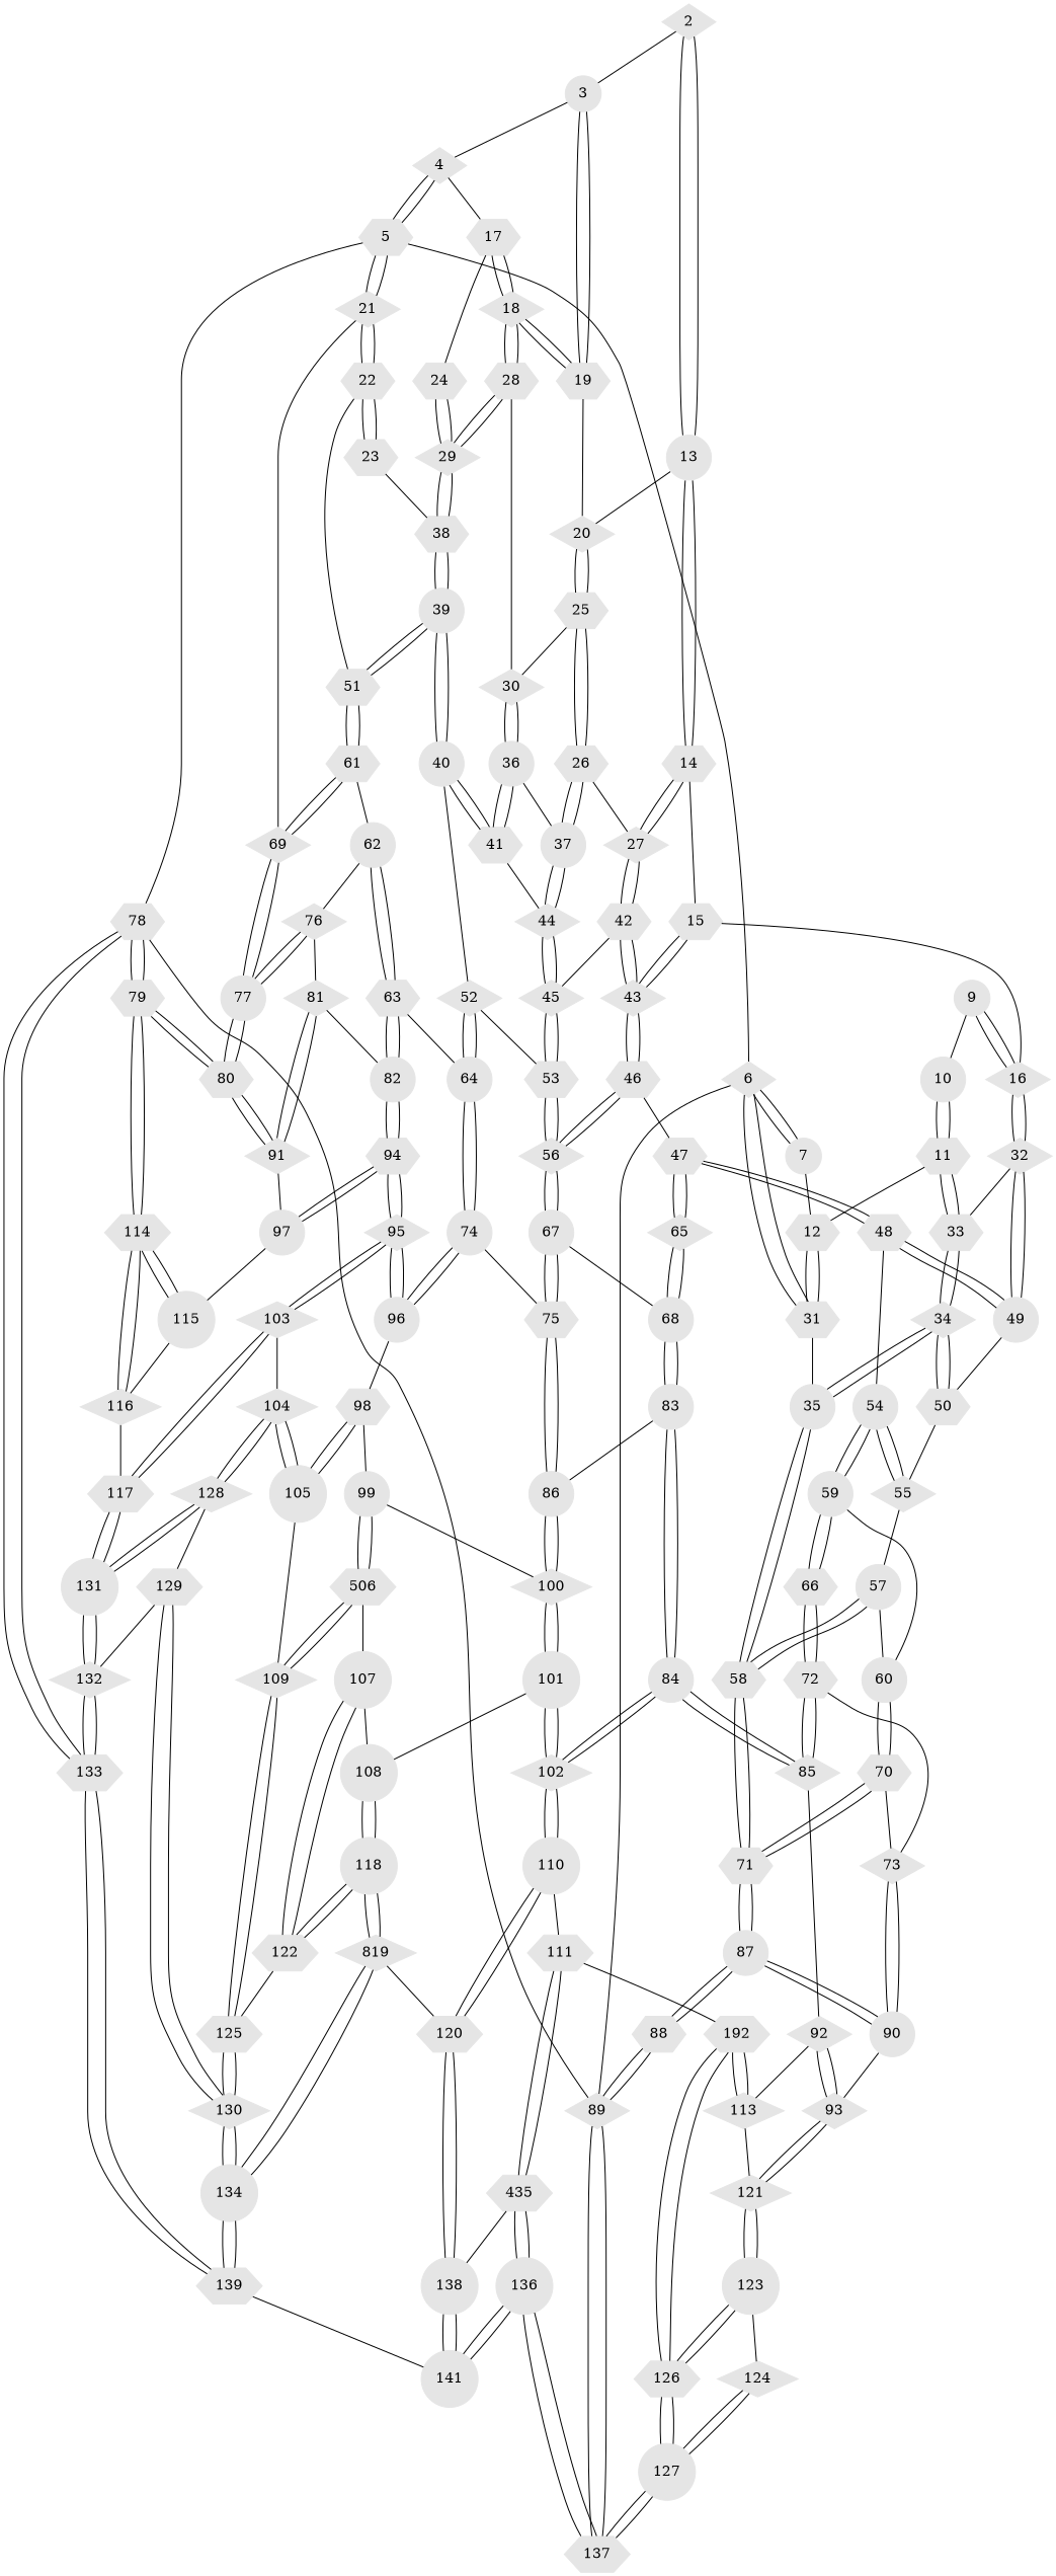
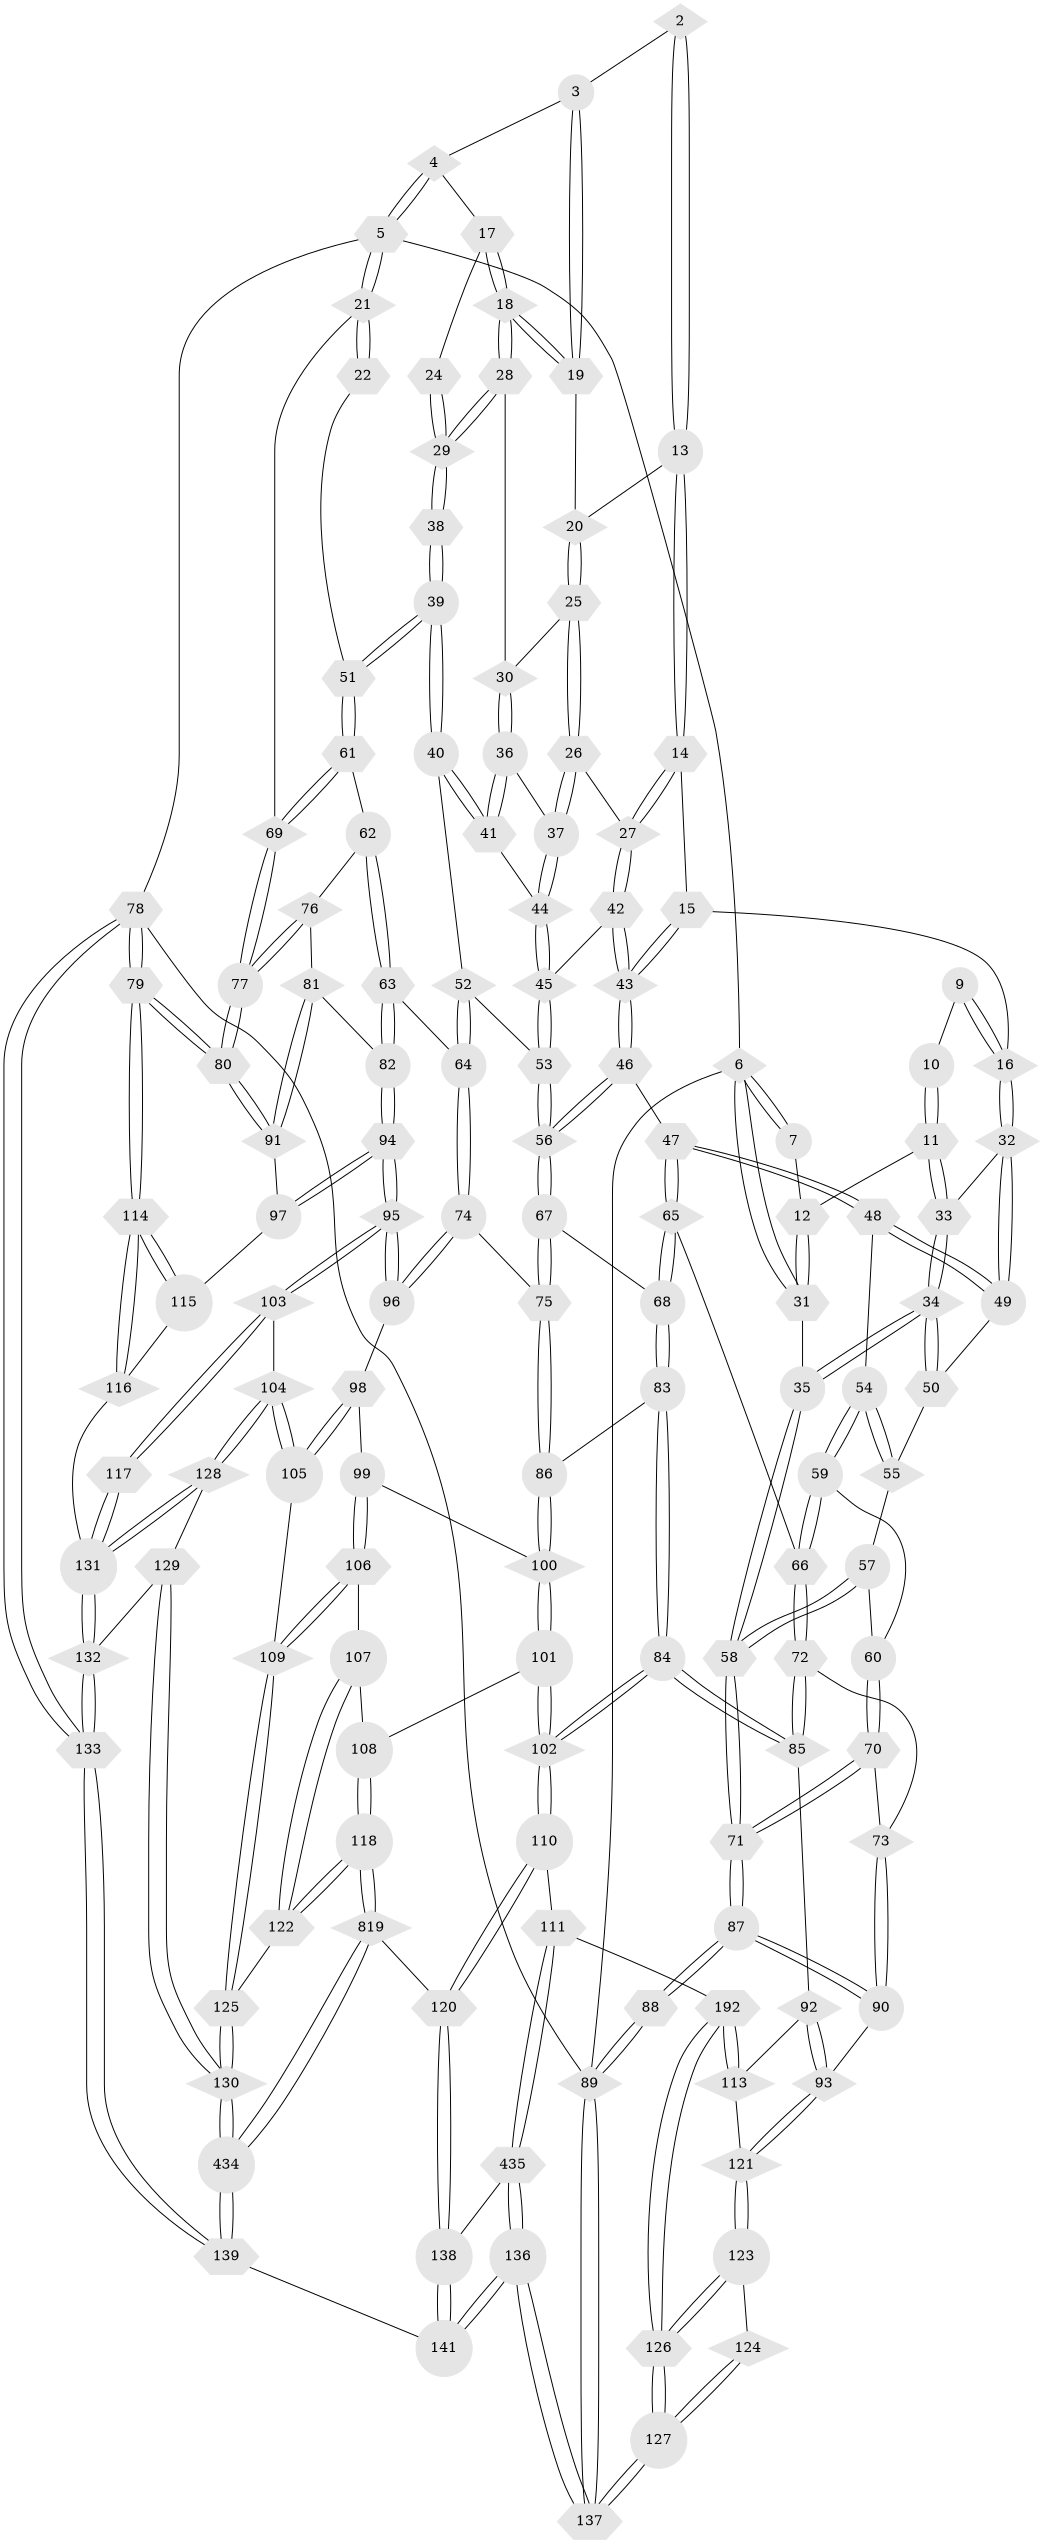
  graph {
    node [color=gray90 shape=hexagon style=filled]
    2 [shape=diamond]
    3 [shape=circle]
    13 [shape=circle]
    9 [shape=circle]
    10 [shape=circle]
    16 [shape=diamond]
    4 [shape=diamond]
    19
    14
    20 [shape=diamond]
    5
    17
    6 [shape=diamond]
    21 [shape=diamond]
    78
    18 [shape=diamond]
    24
    7 [shape=circle]
    31
    89 [shape=diamond]
    22
    69 [shape=diamond]
    79
    133
    12
    35 [shape=circle]
    137
    11
    32 [shape=diamond]
    33
    34 [shape=diamond]
    15
    27 [shape=diamond]
    25
    43 [shape=diamond]
    42
    46
    49 [shape=circle]
    28
    29 [shape=diamond]
    30 [shape=diamond]
    26
-   23
    51
    77 [shape=circle]
    38
    61
    39 [shape=circle]
    37 [shape=circle]
    36 [shape=circle]
    44 [shape=diamond]
    45 [shape=diamond]
    41
    58
    50
    55 [shape=diamond]
    71
    40 [shape=circle]
    52 [shape=diamond]
    53
    64 [shape=circle]
    47
    56 [shape=diamond]
    48
    65 [shape=diamond]
    67 [shape=circle]
    54 [shape=circle]
    66
    68 [shape=circle]
    59 [shape=circle]
    57 [shape=circle]
    62 [shape=circle]
    74 [shape=circle]
    60 [shape=circle]
    75
    70
    87 [shape=circle]
    72
    73 [shape=diamond]
    63
    76 [shape=diamond]
    82 [shape=circle]
    81 [shape=diamond]
    94
    96 [shape=circle]
    83 [shape=circle]
    85 [shape=diamond]
    86 [shape=circle]
    84 [shape=circle]
    80
    90 [shape=circle]
    88
    92 [shape=diamond]
    93 [shape=diamond]
    98
    100 [shape=diamond]
    91 [shape=diamond]
    114
    139
    115 [shape=circle]
    116 [shape=diamond]
    97 [shape=circle]
    95 [shape=diamond]
    102 [shape=diamond]
    110 [shape=circle]
    113 [shape=diamond]
    101 [shape=circle]
    124 [shape=diamond]
    127 [shape=circle]
    121 [shape=diamond]
    123 [shape=circle]
    103 [shape=diamond]
    104 [shape=diamond]
    117
    99 [shape=circle]
    105 [shape=circle]
-   106 [label=506]
+   106
    109 [shape=diamond]
    107 [shape=circle]
    108 [shape=circle]
    118 [shape=circle]
    111
    120
    128 [shape=diamond]
    131 [shape=circle]
    129
    125
    122
    n129 [label=819 shape=diamond]
    130 [shape=diamond]
    n131 [label=192]
    n132 [label=435]
    138 [shape=circle]
    126
    136 [shape=circle]
    132 [shape=diamond]
-   134 [shape=circle]
+   134 [shape=circle label=434]
    n138 [label=141 shape=circle]
    2 -- 3
    2 -- 13
    2 -- 13
    3 -- 4
    3 -- 19
    3 -- 19
    13 -- 14
    13 -- 14
    13 -- 20
    9 -- 10
    9 -- 16
    9 -- 16
    10 -- 11
    10 -- 11
    16 -- 32
    16 -- 32
    4 -- 5
    4 -- 5
    4 -- 17
    19 -- 20
    14 -- 15
    14 -- 27
    14 -- 27
    20 -- 25
    20 -- 25
    5 -- 6
    5 -- 21
    5 -- 21
    5 -- 78
    17 -- 18
    17 -- 18
    17 -- 24
    6 -- 7
    6 -- 7
    6 -- 31
    6 -- 31
    6 -- 89
    21 -- 22
    21 -- 22
    21 -- 69
    78 -- 89
    78 -- 79
    78 -- 79
    78 -- 133
    78 -- 133
    18 -- 19
    18 -- 19
    18 -- 28
    18 -- 28
    24 -- 29
    24 -- 29
    7 -- 12
    31 -- 35
    89 -- 137
    89 -- 137
-   22 -- 23
-   22 -- 23
    22 -- 51
    69 -- 77
    69 -- 77
    79 -- 80
    79 -- 80
    79 -- 114
    79 -- 114
    133 -- 139
    133 -- 139
    12 -- 31
    12 -- 31
    35 -- 58
    35 -- 58
    11 -- 12
    11 -- 33
    11 -- 33
    32 -- 33
    32 -- 49
    32 -- 49
    33 -- 34
    33 -- 34
    34 -- 35
    34 -- 35
    34 -- 50
    34 -- 50
    15 -- 16
    15 -- 43
    15 -- 43
    27 -- 42
    27 -- 42
    25 -- 30
    25 -- 26
    25 -- 26
    43 -- 46
    43 -- 46
    42 -- 43
    42 -- 43
    42 -- 45
    46 -- 47
    46 -- 56
    46 -- 56
    49 -- 50
    28 -- 29
    28 -- 29
    28 -- 30
    29 -- 38
    29 -- 38
    30 -- 36
    30 -- 36
    26 -- 27
    26 -- 37
    26 -- 37
-   23 -- 38
    51 -- 61
    51 -- 61
    77 -- 80
    77 -- 80
    38 -- 39
    38 -- 39
    61 -- 69
    61 -- 69
    61 -- 62
    39 -- 51
    39 -- 51
    39 -- 40
    39 -- 40
    37 -- 44
    37 -- 44
    36 -- 37
    36 -- 41
    36 -- 41
    44 -- 45
    44 -- 45
    45 -- 53
    45 -- 53
    41 -- 44
    58 -- 71
    58 -- 71
    50 -- 55
    55 -- 57
    71 -- 87
    71 -- 87
    40 -- 41
    40 -- 41
    40 -- 52
    52 -- 53
    52 -- 64
    52 -- 64
    53 -- 56
    53 -- 56
    64 -- 74
    64 -- 74
    47 -- 48
    47 -- 48
    47 -- 65
    47 -- 65
    56 -- 67
    56 -- 67
    48 -- 49
    48 -- 49
    48 -- 54
+   65 -- 66
    65 -- 68
    65 -- 68
    67 -- 68
    67 -- 75
    67 -- 75
    54 -- 55
    54 -- 55
    54 -- 59
    54 -- 59
    66 -- 72
    66 -- 72
    68 -- 83
    68 -- 83
    59 -- 66
    59 -- 66
    59 -- 60
    57 -- 58
    57 -- 58
    57 -- 60
    62 -- 63
    62 -- 63
    62 -- 76
    74 -- 75
    74 -- 96
    74 -- 96
    60 -- 70
    60 -- 70
    75 -- 86
    75 -- 86
    70 -- 71
    70 -- 71
    70 -- 73
    87 -- 90
    87 -- 90
    87 -- 88
    87 -- 88
    72 -- 73
    72 -- 85
    72 -- 85
    73 -- 90
    73 -- 90
    63 -- 64
    63 -- 82
    63 -- 82
    76 -- 77
    76 -- 77
    76 -- 81
    82 -- 94
    82 -- 94
    81 -- 82
    81 -- 91
    81 -- 91
    94 -- 97
    94 -- 97
    94 -- 95
    94 -- 95
    96 -- 98
    83 -- 86
    83 -- 84
    83 -- 84
    85 -- 92
    86 -- 100
    86 -- 100
    84 -- 85
    84 -- 85
    84 -- 102
    84 -- 102
    80 -- 91
    80 -- 91
    90 -- 93
    88 -- 89
    88 -- 89
    92 -- 93
    92 -- 93
    92 -- 113
    93 -- 121
    93 -- 121
    98 -- 99
    98 -- 105
    98 -- 105
    100 -- 101
    100 -- 101
    91 -- 97
    114 -- 115
    114 -- 115
    114 -- 116
    114 -- 116
    139 -- n138
    115 -- 116
-   116 -- 117
+   116 -- 131
    97 -- 115
    95 -- 96
    95 -- 96
    95 -- 103
    95 -- 103
    102 -- 110
    102 -- 110
    110 -- 111
    110 -- 120
    110 -- 120
    113 -- 121
    101 -- 102
    101 -- 102
    101 -- 108
    124 -- 127
    124 -- 127
    127 -- 137
    127 -- 137
    121 -- 123
    121 -- 123
    123 -- 124
    123 -- 126
    123 -- 126
    103 -- 104
    103 -- 117
    103 -- 117
    104 -- 105
    104 -- 105
    104 -- 128
    104 -- 128
    117 -- 131
    117 -- 131
    99 -- 100
    99 -- 106
    99 -- 106
    105 -- 109
    106 -- 109
    106 -- 109
    106 -- 107
    109 -- 125
    109 -- 125
    107 -- 108
    107 -- 122
    107 -- 122
    108 -- 118
    108 -- 118
    118 -- 122
    118 -- 122
    118 -- n129
    118 -- n129
    111 -- n131
    111 -- n132
    111 -- n132
    120 -- 138
    120 -- 138
    128 -- 131
    128 -- 131
    128 -- 129
    131 -- 132
    131 -- 132
    129 -- 130
    129 -- 130
    129 -- 132
    125 -- 130
    125 -- 130
    122 -- 125
    n129 -- 120
    n129 -- 134
    n129 -- 134
    130 -- 134
    130 -- 134
    n131 -- 113
    n131 -- 113
    n131 -- 126
    n131 -- 126
    n132 -- 138
    n132 -- 136
    n132 -- 136
    138 -- n138
    138 -- n138
    126 -- 127
    126 -- 127
    136 -- 137
    136 -- 137
    136 -- n138
    136 -- n138
    132 -- 133
    132 -- 133
    134 -- 139
    134 -- 139
  }
